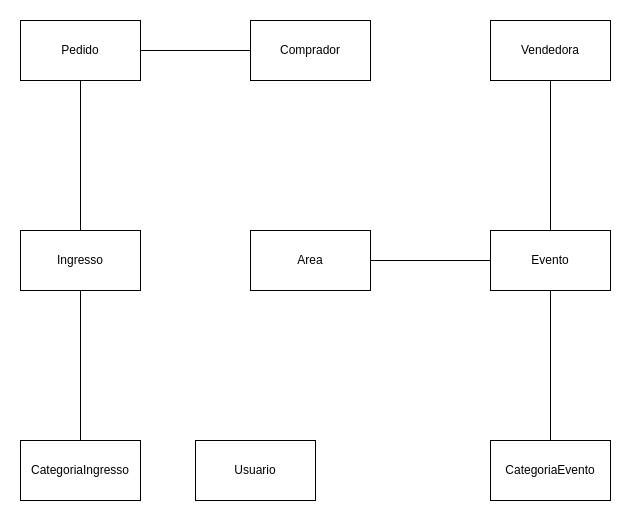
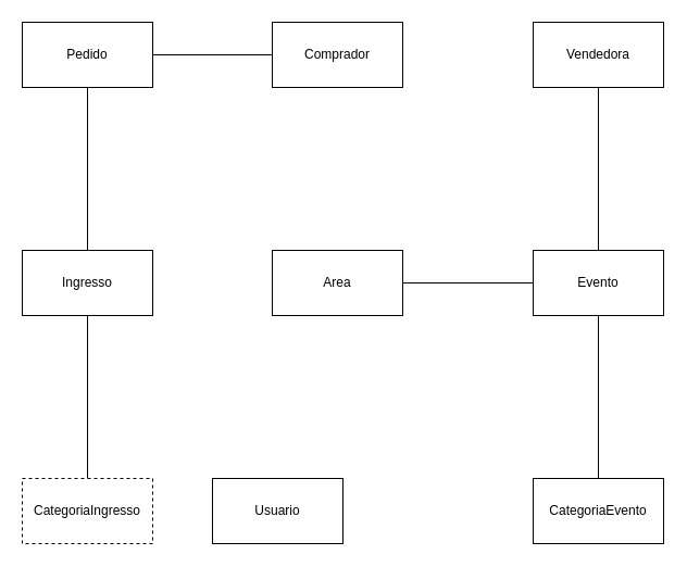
  <mxCell id="0" />
  <mxCell id="1" parent="0" />
  <mxCell id="2" style="edgeStyle=orthogonalEdgeStyle;rounded=0;orthogonalLoop=1;jettySize=auto;html=1;endArrow=none;endFill=0;" edge="1" parent="1" source="3" target="13"><mxGeometry relative="1" as="geometry" /></mxCell>
  <mxCell id="3" value="Pedido" style="rounded=0;whiteSpace=wrap;html=1;" parent="1" vertex="1"><mxGeometry x="20" y="20" width="120" height="60" as="geometry" /></mxCell>
  <mxCell id="4" value="Vendedora" style="rounded=0;whiteSpace=wrap;html=1;" parent="1" vertex="1"><mxGeometry x="490" y="20" width="120" height="60" as="geometry" /></mxCell>
  <mxCell id="5" value="Usuario" style="rounded=0;whiteSpace=wrap;html=1;" parent="1" vertex="1"><mxGeometry x="195" y="440" width="120" height="60" as="geometry" /></mxCell>
  <mxCell id="6" value="Comprador" style="rounded=0;whiteSpace=wrap;html=1;" parent="1" vertex="1"><mxGeometry x="250" y="20" width="120" height="60" as="geometry" /></mxCell>
  <mxCell id="7" style="edgeStyle=orthogonalEdgeStyle;rounded=0;orthogonalLoop=1;jettySize=auto;html=1;endArrow=none;endFill=0;" parent="1" source="9" target="4" edge="1"><mxGeometry relative="1" as="geometry" /></mxCell>
  <mxCell id="8" style="edgeStyle=orthogonalEdgeStyle;rounded=0;orthogonalLoop=1;jettySize=auto;html=1;endArrow=none;endFill=0;" edge="1" parent="1" source="9" target="16"><mxGeometry relative="1" as="geometry" /></mxCell>
  <mxCell id="9" value="Evento" style="rounded=0;whiteSpace=wrap;html=1;" parent="1" vertex="1"><mxGeometry x="490" y="230" width="120" height="60" as="geometry" /></mxCell>
  <mxCell id="10" style="edgeStyle=orthogonalEdgeStyle;rounded=0;orthogonalLoop=1;jettySize=auto;html=1;endArrow=none;endFill=0;" edge="1" parent="1" source="11" target="9"><mxGeometry relative="1" as="geometry" /></mxCell>
  <mxCell id="11" value="Area" style="rounded=0;whiteSpace=wrap;html=1;" vertex="1" parent="1"><mxGeometry x="250" y="230" width="120" height="60" as="geometry" /></mxCell>
  <mxCell id="12" style="edgeStyle=orthogonalEdgeStyle;rounded=0;orthogonalLoop=1;jettySize=auto;html=1;endArrow=none;endFill=0;" edge="1" parent="1" source="3" target="6"><mxGeometry relative="1" as="geometry" /></mxCell>
  <mxCell id="13" value="Ingresso" style="rounded=0;whiteSpace=wrap;html=1;" vertex="1" parent="1"><mxGeometry x="20" y="230" width="120" height="60" as="geometry" /></mxCell>
  <mxCell id="14" style="edgeStyle=orthogonalEdgeStyle;rounded=0;orthogonalLoop=1;jettySize=auto;html=1;endArrow=none;endFill=0;" edge="1" parent="1" source="15" target="13"><mxGeometry relative="1" as="geometry" /></mxCell>
- <mxCell id="15" value="CategoriaIngresso" style="rounded=0;whiteSpace=wrap;html=1;" vertex="1" parent="1"><mxGeometry x="20" y="440" width="120" height="60" as="geometry" /></mxCell>
+ <mxCell id="15" value="CategoriaIngresso" style="rounded=0;whiteSpace=wrap;html=1;dashed=1;" vertex="1" parent="1"><mxGeometry x="20" y="440" width="120" height="60" as="geometry" /></mxCell>
  <mxCell id="16" value="CategoriaEvento" style="rounded=0;whiteSpace=wrap;html=1;" vertex="1" parent="1"><mxGeometry x="490" y="440" width="120" height="60" as="geometry" /></mxCell>
